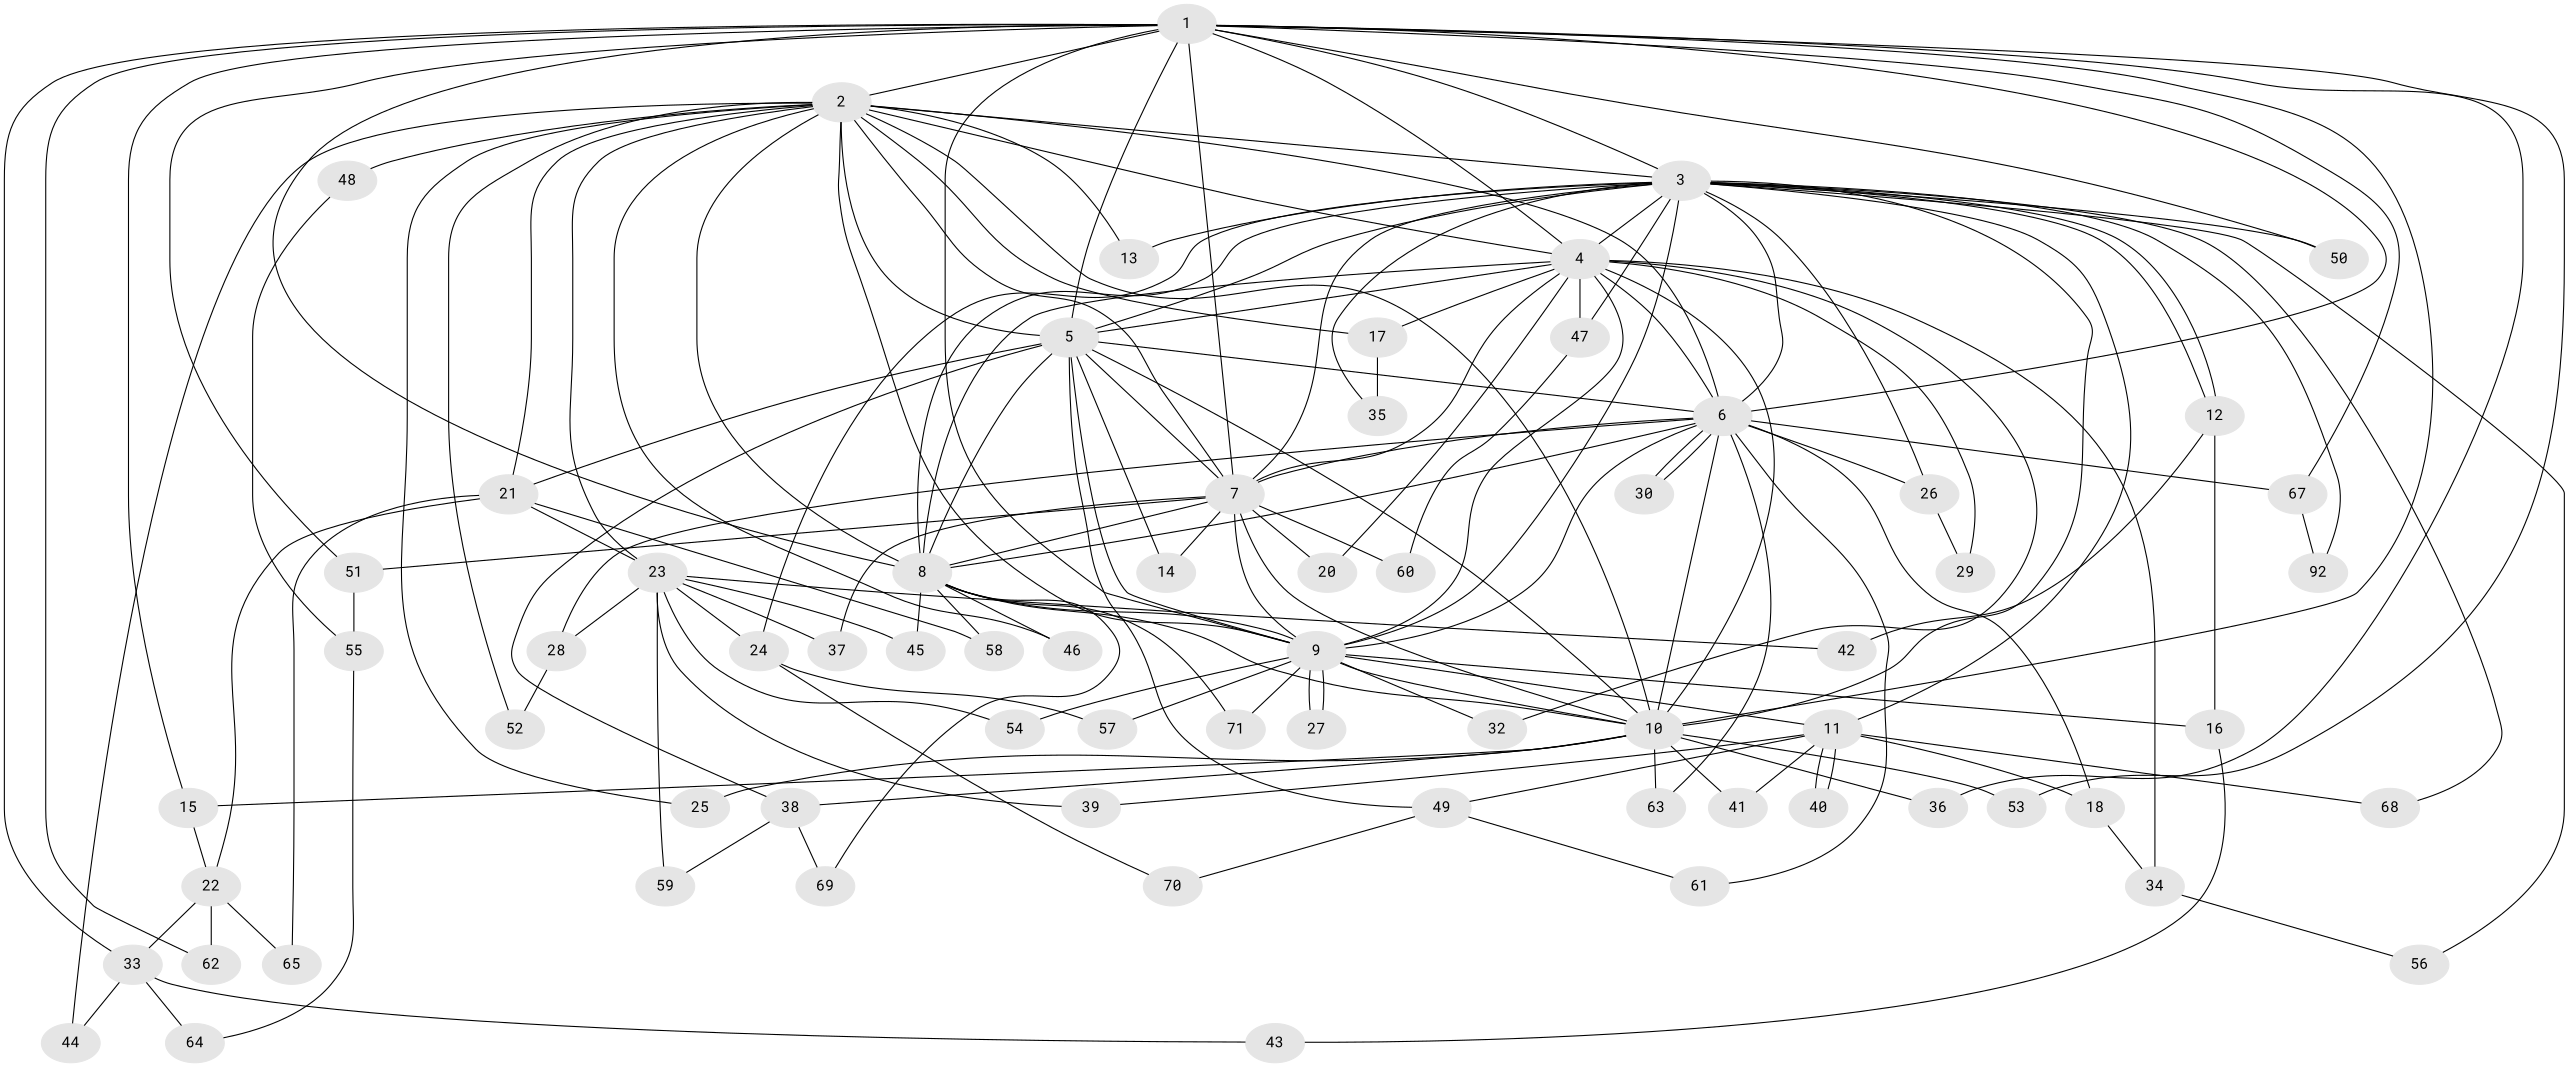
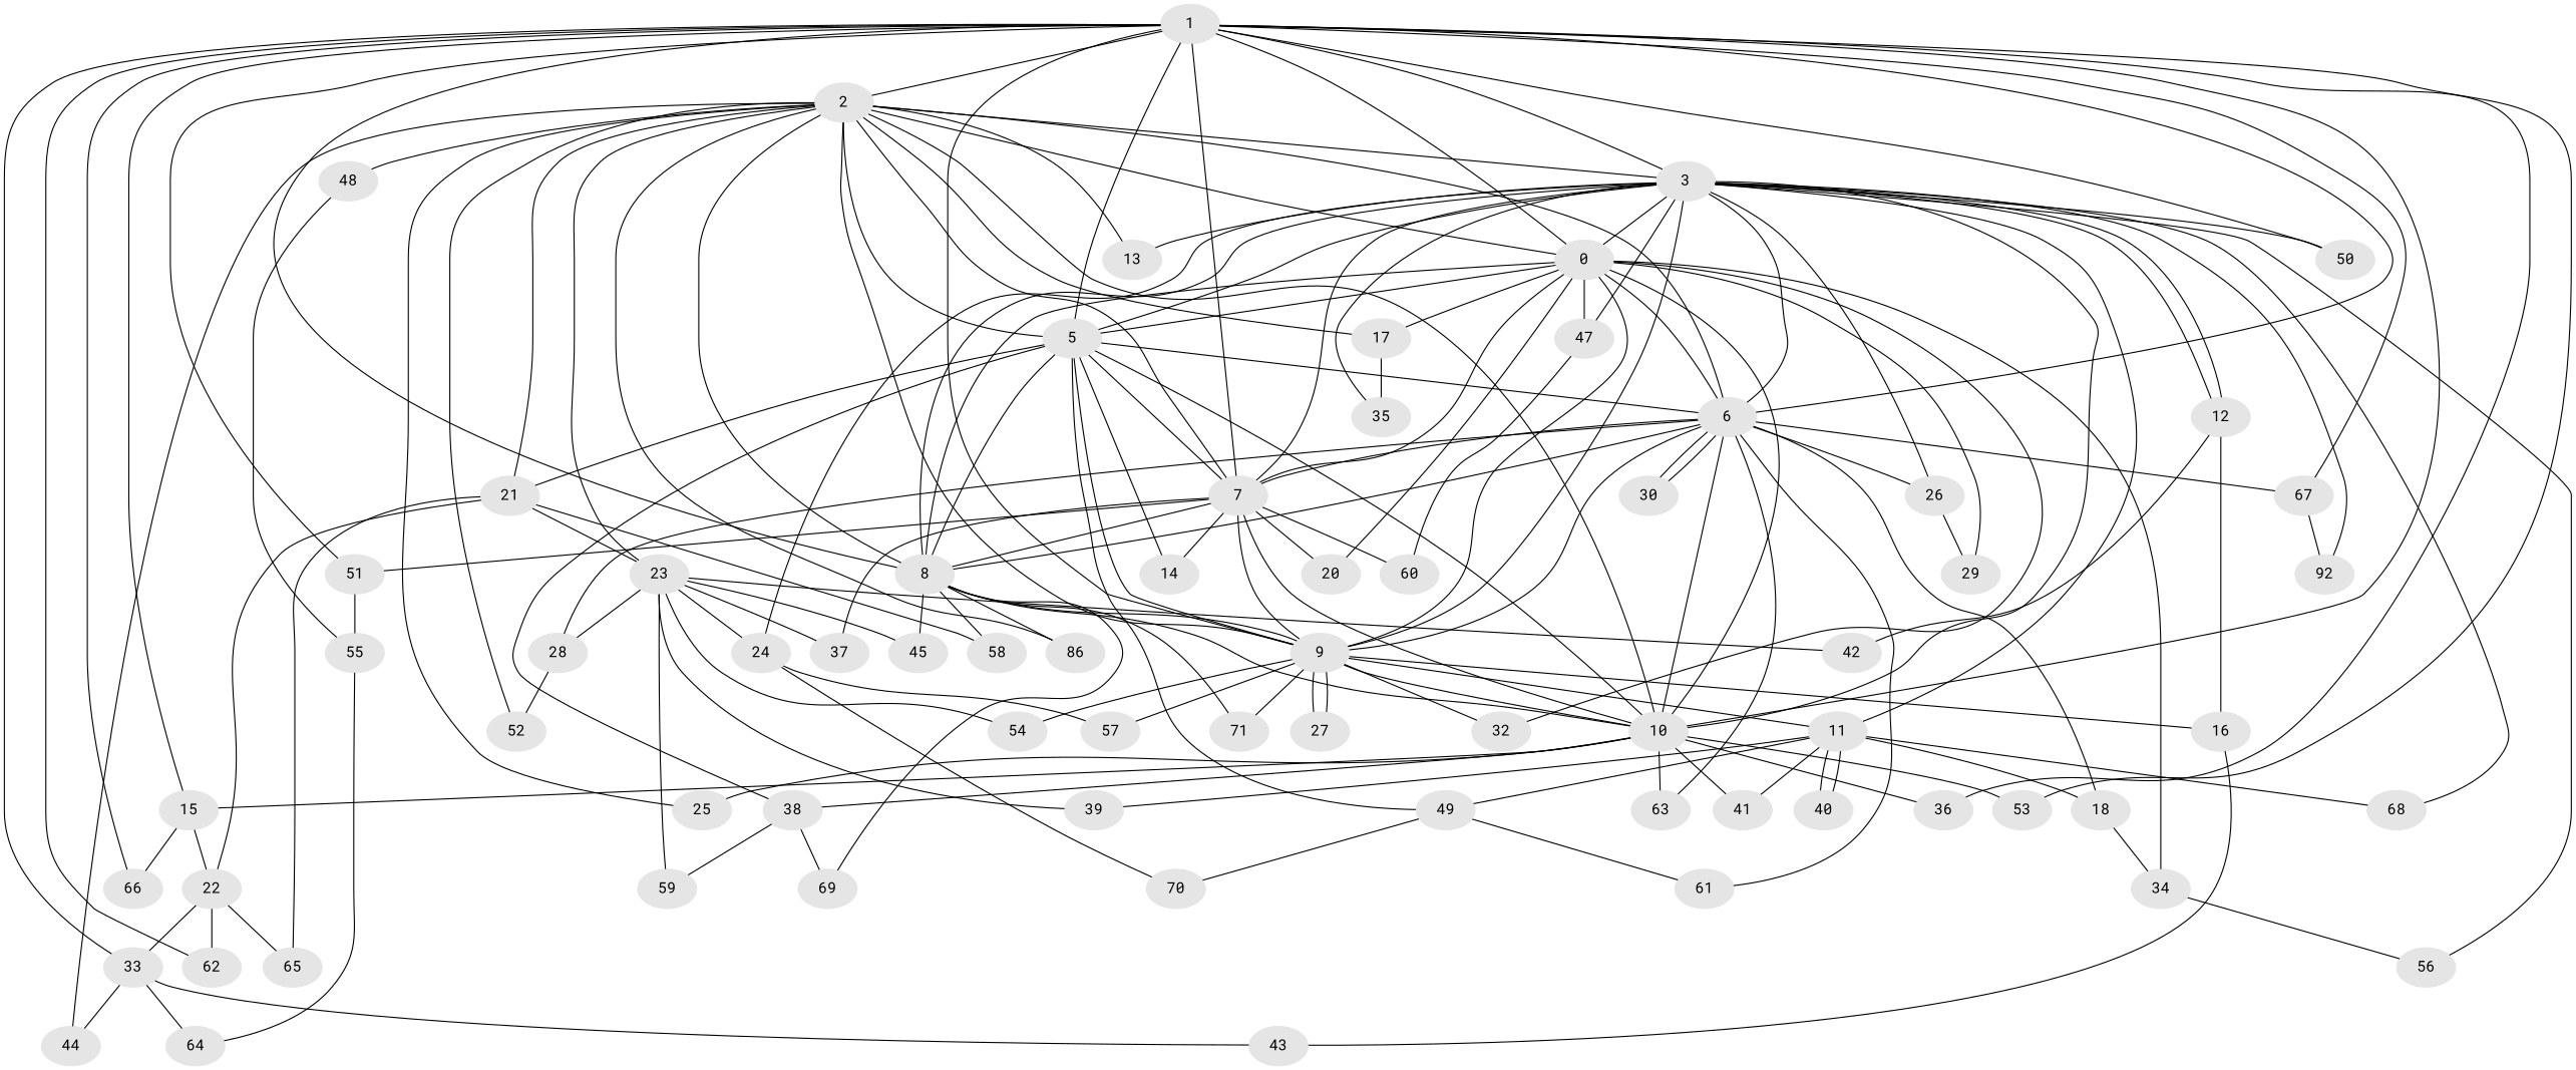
  graph {
    fontname="Roboto Mono"
    node [color=gray90 fontname="Roboto Mono" style=filled]
    edge [fontname="Roboto Mono"]
    1
    2
    3
-   4
+   4 [label=0]
    5
    6
    7
    8
    9
    10
    15
    33
    36
    50
    51
    53
    62
+   66
    67
    13
    17
    21
    23
    25
    44
-   46
+   46 [label=86]
    48
    52
    11
    12
    24
    26
    35
    47
    56
    68
    n37 [label=92]
    20
    29
    32
    34
    14
    38
    49
    18
    28
    30
    61
    63
    37
    60
    45
    58
    69
    71
    16
    27
    54
    57
    41
    22
    43
    64
    55
    65
    39
    42
    59
    40
    70
    1 -- 2
    1 -- 3
    1 -- 4
    1 -- 5
    1 -- 6
    1 -- 7
    1 -- 8
    1 -- 9
    1 -- 10
    1 -- 15
    1 -- 33
    1 -- 36
    1 -- 50
    1 -- 51
    1 -- 53
    1 -- 62
+   1 -- 66
    1 -- 67
    2 -- 3
    2 -- 4
    2 -- 5
    2 -- 6
    2 -- 7
    2 -- 8
    2 -- 9
    2 -- 10
    2 -- 13
    2 -- 17
    2 -- 21
    2 -- 23
    2 -- 25
    2 -- 44
    2 -- 46
    2 -- 48
    2 -- 52
    3 -- 4
    3 -- 5
    3 -- 6
    3 -- 7
    3 -- 8
    3 -- 9
    3 -- 10
    3 -- 50
    3 -- 13
    3 -- 11
    3 -- 12
    3 -- 12
    3 -- 24
    3 -- 26
    3 -- 35
    3 -- 47
    3 -- 56
    3 -- 68
    3 -- n37
    4 -- 5
    4 -- 6
    4 -- 7
    4 -- 8
    4 -- 9
    4 -- 10
    4 -- 17
    4 -- 47
    4 -- 20
    4 -- 29
    4 -- 32
    4 -- 34
    5 -- 6
    5 -- 7
    5 -- 8
    5 -- 9
    5 -- 10
    5 -- 21
    5 -- 14
    5 -- 38
    5 -- 49
    6 -- 7
    6 -- 8
    6 -- 9
    6 -- 10
    6 -- 67
    6 -- 26
    6 -- 18
    6 -- 28
    6 -- 30
    6 -- 30
    6 -- 61
    6 -- 63
    7 -- 8
    7 -- 9
    7 -- 10
    7 -- 51
    7 -- 20
    7 -- 14
    7 -- 37
    7 -- 60
    8 -- 9
    8 -- 10
    8 -- 46
    8 -- 45
    8 -- 58
    8 -- 69
    8 -- 71
    9 -- 10
    9 -- 11
    9 -- 32
    9 -- 71
    9 -- 16
    9 -- 27
    9 -- 27
    9 -- 54
    9 -- 57
    10 -- 15
    10 -- 36
    10 -- 53
    10 -- 25
    10 -- 38
    10 -- 63
    10 -- 41
+   15 -- 66
    15 -- 22
    33 -- 44
    33 -- 43
    33 -- 64
    51 -- 55
    67 -- n37
    17 -- 35
    21 -- 23
    21 -- 58
    21 -- 22
    21 -- 65
    23 -- 24
    23 -- 28
    23 -- 37
    23 -- 45
    23 -- 54
    23 -- 39
    23 -- 42
    23 -- 59
    48 -- 55
    11 -- 68
    11 -- 49
    11 -- 18
    11 -- 41
    11 -- 39
    11 -- 40
    11 -- 40
    12 -- 16
    12 -- 42
    24 -- 57
    24 -- 70
    26 -- 29
    47 -- 60
    34 -- 56
    38 -- 69
    38 -- 59
    49 -- 61
    49 -- 70
    18 -- 34
    28 -- 52
    16 -- 43
    22 -- 33
    22 -- 62
    22 -- 65
    55 -- 64
  }
